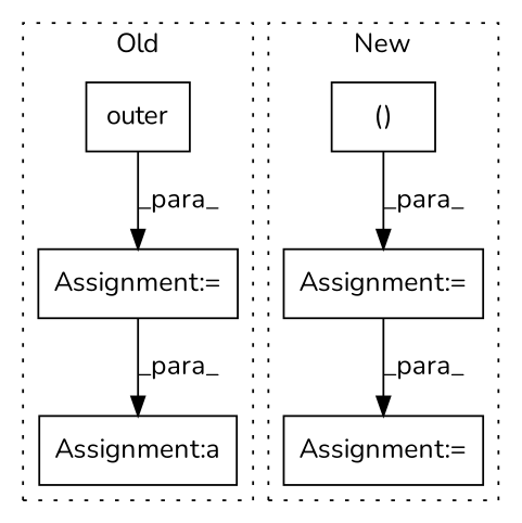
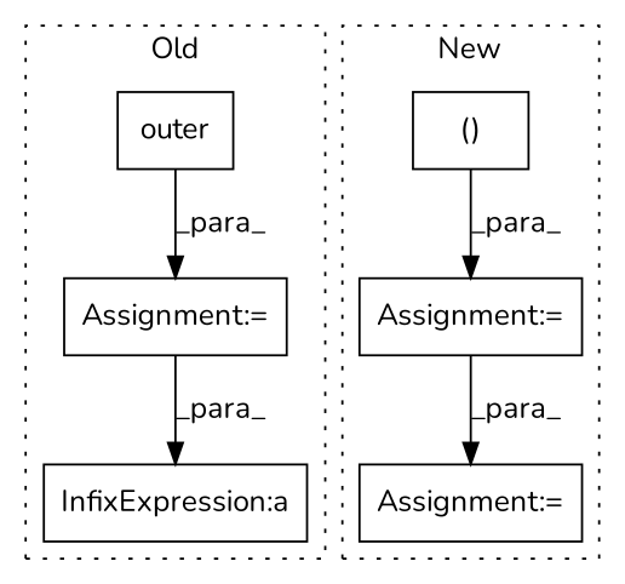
  digraph {
    fontname=Nunito
    node [a=7 l=1 shape=box fontname=Nunito]
    edge [fontname=Nunito]
    n1 [a=32 l="6,1" label=outer s="2059,2116"]
-   n2 [a=27 l=3 label="Assignment:a" s=2349]
+   n2 [a=27 l=3 label="InfixExpression:a" s=2349]
    n3 [label="Assignment:=" s=2042]
    n4 [a=106 l=64 label="()" s=964]
    n5 [label="Assignment:=" s=946]
    n6 [label="Assignment:=" s=1115]
    subgraph cluster_1 {
      label=Old
      style=dotted
      n1
      n2
      n3
    }
    subgraph cluster_2 {
      label=New
      style=dotted
      n4
      n5
      n6
    }
    n1 -> n3 [label=_para_]
    n3 -> n2 [label=_para_]
    n4 -> n5 [label=_para_]
    n5 -> n6 [label=_para_]
  }
